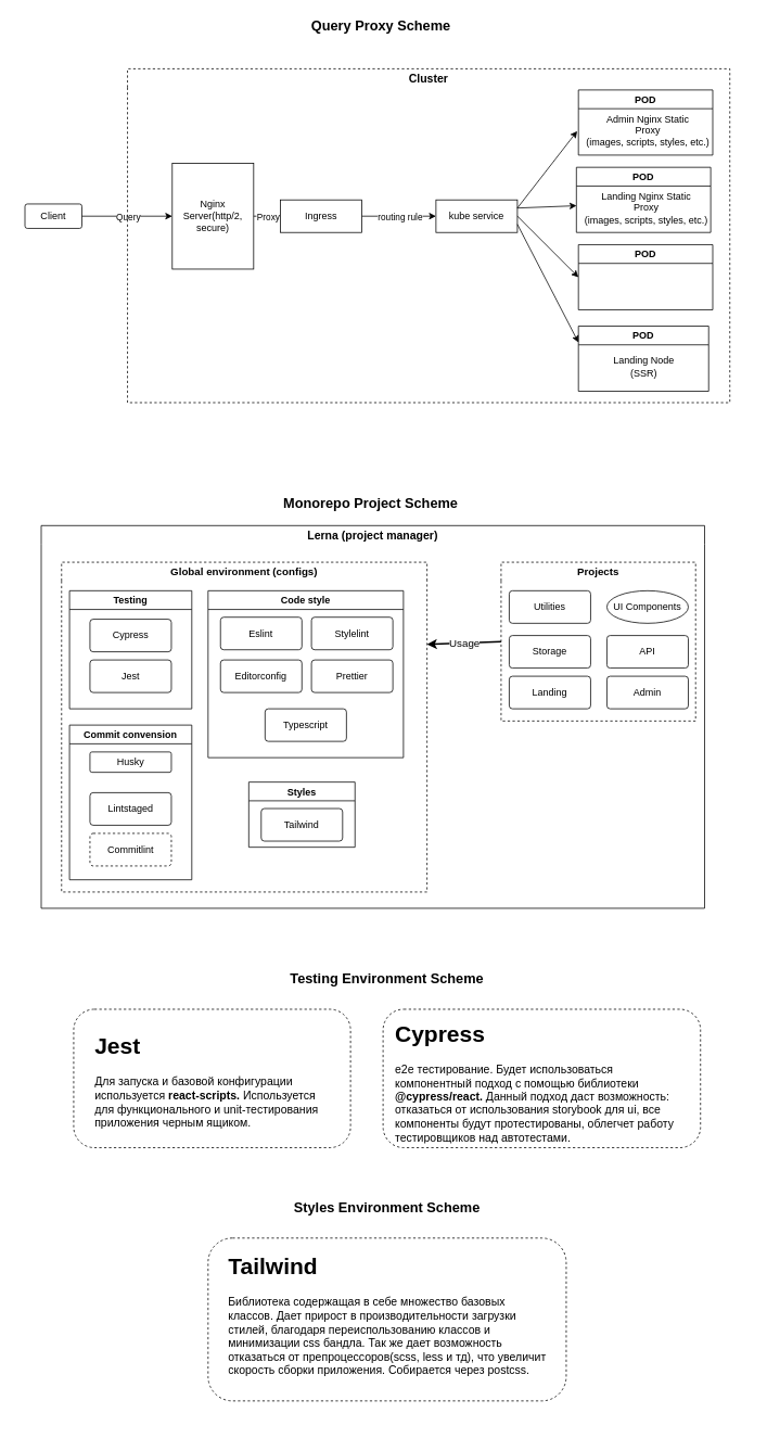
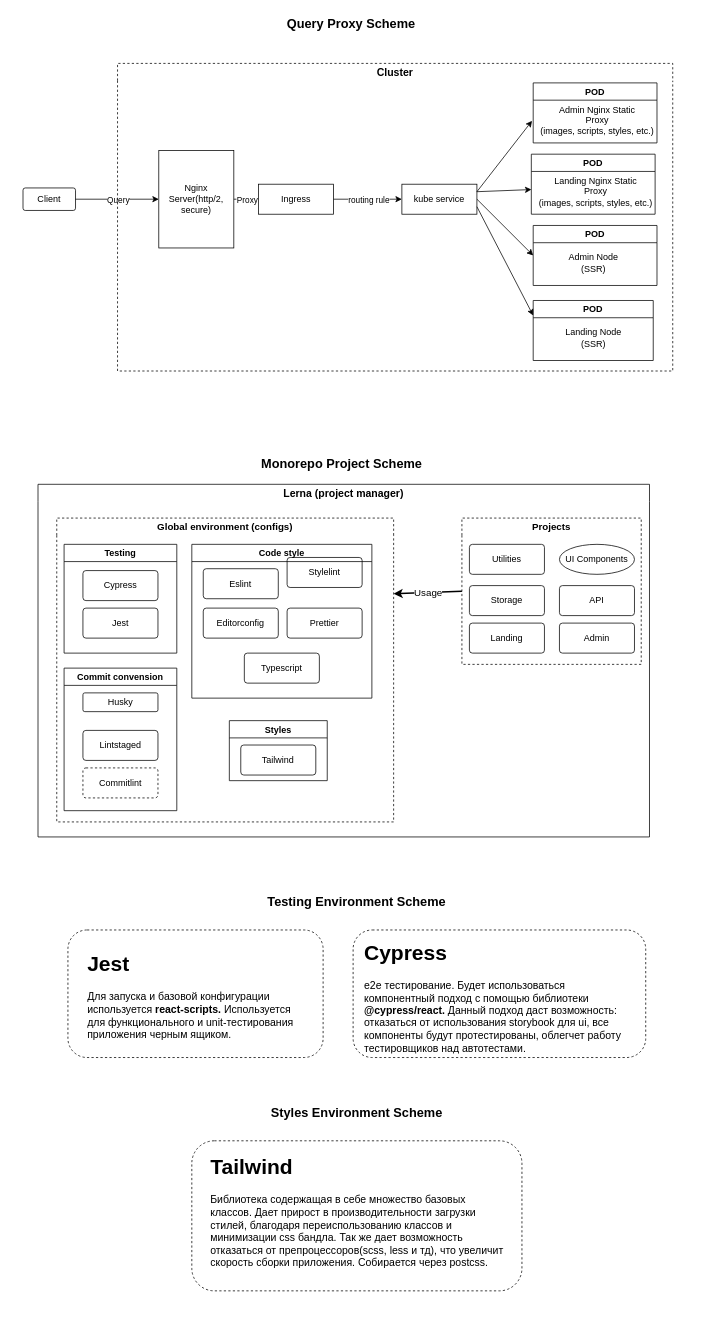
  <mxCell id="0" />
  <mxCell id="1" parent="0" />
  <mxCell id="2" value="Client" style="rounded=1;arcSize=10;whiteSpace=wrap;html=1;align=center;" vertex="1" parent="1"><mxGeometry x="30" y="250" width="70" height="30" as="geometry" /></mxCell>
  <mxCell id="3" value="Nginx&lt;br&gt;Server(http/2, secure)" style="whiteSpace=wrap;html=1;align=center;" vertex="1" parent="1"><mxGeometry x="211" y="200" width="100" height="130" as="geometry" /></mxCell>
  <mxCell id="4" value="" style="endArrow=classic;html=1;entryX=0;entryY=0.5;entryDx=0;entryDy=0;exitX=1;exitY=0.5;exitDx=0;exitDy=0;" edge="1" parent="1" source="2" target="3"><mxGeometry relative="1" as="geometry"><mxPoint x="100" y="320" as="sourcePoint" /><mxPoint x="130" y="340" as="targetPoint" /></mxGeometry></mxCell>
  <mxCell id="5" value="Query" style="edgeLabel;resizable=0;html=1;align=center;verticalAlign=middle;" connectable="0" vertex="1" parent="4"><mxGeometry relative="1" as="geometry" /></mxCell>
  <mxCell id="6" value="" style="endArrow=classic;html=1;entryX=0;entryY=0.5;entryDx=0;entryDy=0;exitX=1;exitY=0.5;exitDx=0;exitDy=0;" edge="1" parent="1" source="3" target="8"><mxGeometry relative="1" as="geometry"><mxPoint x="310" y="320" as="sourcePoint" /><mxPoint x="300" y="320" as="targetPoint" /></mxGeometry></mxCell>
  <mxCell id="7" value="Proxy" style="edgeLabel;resizable=0;html=1;align=center;verticalAlign=middle;" connectable="0" vertex="1" parent="6"><mxGeometry relative="1" as="geometry" /></mxCell>
  <mxCell id="8" value="Ingress" style="whiteSpace=wrap;html=1;align=center;" vertex="1" parent="1"><mxGeometry x="344" y="245" width="100" height="40" as="geometry" /></mxCell>
  <mxCell id="9" value="" style="endArrow=classic;html=1;entryX=0;entryY=0.5;entryDx=0;entryDy=0;exitX=1;exitY=0.5;exitDx=0;exitDy=0;" edge="1" parent="1" source="8" target="11"><mxGeometry relative="1" as="geometry"><mxPoint x="444" y="265" as="sourcePoint" /><mxPoint x="534" y="265" as="targetPoint" /><Array as="points" /></mxGeometry></mxCell>
  <mxCell id="10" value="routing rule" style="edgeLabel;resizable=0;html=1;align=center;verticalAlign=middle;" connectable="0" vertex="1" parent="9"><mxGeometry relative="1" as="geometry" /></mxCell>
  <mxCell id="11" value="kube service" style="whiteSpace=wrap;html=1;align=center;" vertex="1" parent="1"><mxGeometry x="535" y="245" width="100" height="40" as="geometry" /></mxCell>
  <mxCell id="12" value="POD" style="swimlane;" vertex="1" parent="1"><mxGeometry x="710" y="110" width="165" height="80" as="geometry" /></mxCell>
  <mxCell id="13" value="POD" style="swimlane;" vertex="1" parent="1"><mxGeometry x="710" y="300" width="165" height="80" as="geometry" /></mxCell>
+ <mxCell id="14" value="Admin Node&lt;br&gt;(SSR)" style="text;html=1;align=center;verticalAlign=middle;resizable=0;points=[];autosize=1;strokeColor=none;fillColor=none;" vertex="1" parent="13"><mxGeometry x="40" y="35" width="80" height="30" as="geometry" /></mxCell>
  <mxCell id="15" value="POD" style="swimlane;" vertex="1" parent="1"><mxGeometry x="710" y="400" width="160" height="80" as="geometry"><mxRectangle x="50" y="380" width="60" height="23" as="alternateBounds" /></mxGeometry></mxCell>
  <mxCell id="16" value="Landing Node&lt;br&gt;(SSR)" style="text;html=1;align=center;verticalAlign=middle;resizable=0;points=[];autosize=1;strokeColor=none;fillColor=none;" vertex="1" parent="15"><mxGeometry x="35" y="35" width="90" height="30" as="geometry" /></mxCell>
  <mxCell id="17" value="" style="endArrow=classic;html=1;exitX=1;exitY=0.25;exitDx=0;exitDy=0;entryX=-0.009;entryY=0.51;entryDx=0;entryDy=0;entryPerimeter=0;" edge="1" parent="1" source="11" target="18"><mxGeometry width="50" height="50" relative="1" as="geometry"><mxPoint x="610" y="210" as="sourcePoint" /><mxPoint x="650" y="130" as="targetPoint" /></mxGeometry></mxCell>
  <mxCell id="18" value="Admin Nginx&amp;nbsp;Static&lt;br&gt;Proxy&lt;br&gt;(images, scripts, styles, etc.)" style="text;html=1;align=center;verticalAlign=middle;resizable=0;points=[];autosize=1;strokeColor=none;fillColor=none;" vertex="1" parent="1"><mxGeometry x="710" y="135" width="170" height="50" as="geometry" /></mxCell>
  <mxCell id="19" value="" style="endArrow=classic;html=1;exitX=1;exitY=0.5;exitDx=0;exitDy=0;entryX=0;entryY=0.5;entryDx=0;entryDy=0;" edge="1" parent="1" source="11" target="13"><mxGeometry width="50" height="50" relative="1" as="geometry"><mxPoint x="580" y="360" as="sourcePoint" /><mxPoint x="680" y="240" as="targetPoint" /></mxGeometry></mxCell>
  <mxCell id="20" value="" style="endArrow=classic;html=1;exitX=1;exitY=0.75;exitDx=0;exitDy=0;entryX=0;entryY=0.25;entryDx=0;entryDy=0;" edge="1" parent="1" source="11" target="15"><mxGeometry width="50" height="50" relative="1" as="geometry"><mxPoint x="570" y="430" as="sourcePoint" /><mxPoint x="690" y="320" as="targetPoint" /></mxGeometry></mxCell>
  <mxCell id="21" value="POD" style="swimlane;" vertex="1" parent="1"><mxGeometry x="707.5" y="205" width="165" height="80" as="geometry" /></mxCell>
  <mxCell id="22" value="Landing Nginx&amp;nbsp;Static&lt;br&gt;Proxy&lt;br&gt;(images, scripts, styles, etc.)" style="text;html=1;align=center;verticalAlign=middle;resizable=0;points=[];autosize=1;strokeColor=none;fillColor=none;" vertex="1" parent="1"><mxGeometry x="707.5" y="230" width="170" height="50" as="geometry" /></mxCell>
  <mxCell id="23" value="" style="endArrow=classic;html=1;exitX=1;exitY=0.25;exitDx=0;exitDy=0;entryX=0.001;entryY=0.443;entryDx=0;entryDy=0;entryPerimeter=0;" edge="1" parent="1" source="11" target="22"><mxGeometry width="50" height="50" relative="1" as="geometry"><mxPoint x="550" y="190" as="sourcePoint" /><mxPoint x="670" y="190" as="targetPoint" /></mxGeometry></mxCell>
  <mxCell id="24" value="Query Proxy Scheme " style="swimlane;swimlaneLine=0;glass=0;sketch=0;shadow=0;startSize=20;fillColor=none;swimlaneFillColor=none;fontSize=17;strokeColor=none;" vertex="1" parent="1"><mxGeometry x="20" width="900" height="490" as="geometry" y="20"><mxRectangle x="-640" y="30" width="70" height="23" as="alternateBounds" /></mxGeometry></mxCell>
  <mxCell id="25" value="Cluster" style="swimlane;shadow=0;glass=0;sketch=0;fillColor=none;strokeColor=default;swimlaneLine=0;startSize=23;fontSize=14;dashed=1;" vertex="1" parent="24"><mxGeometry x="136" y="64" width="740" height="410" as="geometry" /></mxCell>
  <mxCell id="26" value="Monorepo Project Scheme" style="swimlane;shadow=0;glass=0;sketch=0;fontSize=17;strokeColor=none;fillColor=none;" vertex="1" parent="1"><mxGeometry x="20" y="605" width="870" height="525" as="geometry" /></mxCell>
  <mxCell id="27" value="Lerna (project manager)" style="swimlane;shadow=0;glass=0;sketch=0;fontSize=14;strokeColor=default;fillColor=none;swimlaneLine=0;" vertex="1" parent="26"><mxGeometry x="30" y="40" width="815" height="470" as="geometry" /></mxCell>
  <mxCell id="28" value="Global environment (configs)" style="swimlane;shadow=0;glass=0;sketch=0;fontSize=13;strokeColor=default;fillColor=none;dashed=1;swimlaneLine=0;" vertex="1" parent="27"><mxGeometry x="25" y="45" width="449" height="405" as="geometry" /></mxCell>
  <mxCell id="29" value="Testing" style="swimlane;shadow=0;glass=0;sketch=0;fontSize=12;strokeColor=default;fillColor=none;" vertex="1" parent="28"><mxGeometry x="9.75" y="35" width="150.25" height="145" as="geometry" /></mxCell>
  <mxCell id="30" value="Cypress" style="rounded=1;arcSize=10;whiteSpace=wrap;html=1;align=center;shadow=0;glass=0;sketch=0;fontSize=12;strokeColor=default;fillColor=none;" vertex="1" parent="29"><mxGeometry x="25.13" y="35" width="100" height="40" as="geometry" /></mxCell>
  <mxCell id="31" value="Jest" style="rounded=1;arcSize=10;whiteSpace=wrap;html=1;align=center;shadow=0;glass=0;sketch=0;fontSize=12;strokeColor=default;fillColor=none;" vertex="1" parent="29"><mxGeometry x="25.13" y="85" width="100" height="40" as="geometry" /></mxCell>
  <mxCell id="32" value="Code style" style="swimlane;shadow=0;glass=0;sketch=0;fontSize=12;strokeColor=default;fillColor=none;" vertex="1" parent="28"><mxGeometry x="180" y="35" width="240" height="205" as="geometry" /></mxCell>
  <mxCell id="33" value="Eslint" style="rounded=1;arcSize=10;whiteSpace=wrap;html=1;align=center;shadow=0;glass=0;sketch=0;fontSize=12;strokeColor=default;fillColor=none;" vertex="1" parent="32"><mxGeometry x="15.25" y="32.5" width="100" height="40" as="geometry" /></mxCell>
- <mxCell id="34" value="Stylelint" style="rounded=1;arcSize=10;whiteSpace=wrap;html=1;align=center;shadow=0;glass=0;sketch=0;fontSize=12;strokeColor=default;fillColor=none;" vertex="1" parent="32"><mxGeometry x="127" y="32.5" width="100" height="40" as="geometry" /></mxCell>
+ <mxCell id="34" value="Stylelint" style="rounded=1;arcSize=10;whiteSpace=wrap;html=1;align=center;shadow=0;glass=0;sketch=0;fontSize=12;strokeColor=default;fillColor=none;" vertex="1" parent="32"><mxGeometry x="127" y="17.5" width="100" height="40" as="geometry" /></mxCell>
  <mxCell id="35" value="Editorconfig" style="rounded=1;arcSize=10;whiteSpace=wrap;html=1;align=center;shadow=0;glass=0;sketch=0;fontSize=12;strokeColor=default;fillColor=none;" vertex="1" parent="32"><mxGeometry x="15.25" y="85" width="100" height="40" as="geometry" /></mxCell>
  <mxCell id="36" value="Typescript" style="rounded=1;arcSize=10;whiteSpace=wrap;html=1;align=center;shadow=0;glass=0;sketch=0;fontSize=12;strokeColor=default;fillColor=none;" vertex="1" parent="32"><mxGeometry x="70" y="145" width="100" height="40" as="geometry" /></mxCell>
  <mxCell id="37" value="Prettier" style="rounded=1;arcSize=10;whiteSpace=wrap;html=1;align=center;shadow=0;glass=0;sketch=0;fontSize=12;strokeColor=default;fillColor=none;" vertex="1" parent="32"><mxGeometry x="127" y="85" width="100" height="40" as="geometry" /></mxCell>
  <mxCell id="38" value="Commit convension" style="swimlane;shadow=0;glass=0;sketch=0;fontSize=12;strokeColor=default;fillColor=none;" vertex="1" parent="28"><mxGeometry x="9.75" y="200" width="150.25" height="190" as="geometry" /></mxCell>
  <mxCell id="39" value="Lintstaged" style="rounded=1;arcSize=10;whiteSpace=wrap;html=1;align=center;shadow=0;glass=0;sketch=0;fontSize=12;strokeColor=default;fillColor=none;" vertex="1" parent="38"><mxGeometry x="25.13" y="83" width="100" height="40" as="geometry" /></mxCell>
  <mxCell id="40" value="Commitlint" style="rounded=1;arcSize=10;whiteSpace=wrap;html=1;align=center;shadow=0;glass=0;sketch=0;fontSize=12;strokeColor=default;fillColor=none;dashed=1;" vertex="1" parent="38"><mxGeometry x="25.13" y="133" width="100" height="40" as="geometry" /></mxCell>
  <mxCell id="41" value="Husky" style="rounded=1;arcSize=10;whiteSpace=wrap;html=1;align=center;shadow=0;glass=0;sketch=0;fontSize=12;strokeColor=default;fillColor=none;" vertex="1" parent="38"><mxGeometry x="25.13" y="33" width="100" height="25" as="geometry" /></mxCell>
  <mxCell id="42" value="Styles" style="swimlane;shadow=0;glass=0;sketch=0;fontSize=12;strokeColor=default;fillColor=none;" vertex="1" parent="28"><mxGeometry x="230" y="270" width="130.5" height="80" as="geometry" /></mxCell>
  <mxCell id="43" value="Tailwind" style="rounded=1;arcSize=10;whiteSpace=wrap;html=1;align=center;shadow=0;glass=0;sketch=0;fontSize=12;strokeColor=default;fillColor=none;" vertex="1" parent="42"><mxGeometry x="15.25" y="32.5" width="100" height="40" as="geometry" /></mxCell>
  <mxCell id="44" value="Projects" style="swimlane;shadow=0;glass=0;sketch=0;fontSize=13;strokeColor=default;fillColor=none;swimlaneLine=0;dashed=1;" vertex="1" parent="27"><mxGeometry x="565" y="45" width="239" height="195" as="geometry" /></mxCell>
  <mxCell id="45" value="Utilities" style="rounded=1;arcSize=10;whiteSpace=wrap;html=1;align=center;shadow=0;glass=0;sketch=0;fontSize=12;strokeColor=default;fillColor=none;" vertex="1" parent="44"><mxGeometry x="10" y="35" width="100" height="40" as="geometry" /></mxCell>
  <mxCell id="46" value="UI Components" style="ellipse;arcSize=10;whiteSpace=wrap;html=1;align=center;shadow=0;glass=0;sketch=0;fontSize=12;strokeColor=default;fillColor=none;" vertex="1" parent="44"><mxGeometry x="130" y="35" width="100" height="40" as="geometry" /></mxCell>
  <mxCell id="47" value="Storage" style="rounded=1;arcSize=10;whiteSpace=wrap;html=1;align=center;shadow=0;glass=0;sketch=0;fontSize=12;strokeColor=default;fillColor=none;" vertex="1" parent="44"><mxGeometry x="10" y="90" width="100" height="40" as="geometry" /></mxCell>
  <mxCell id="48" value="Landing" style="rounded=1;arcSize=10;whiteSpace=wrap;html=1;align=center;shadow=0;glass=0;sketch=0;fontSize=12;strokeColor=default;fillColor=none;" vertex="1" parent="44"><mxGeometry x="10" y="140" width="100" height="40" as="geometry" /></mxCell>
  <mxCell id="49" value="API" style="rounded=1;arcSize=10;whiteSpace=wrap;html=1;align=center;shadow=0;glass=0;sketch=0;fontSize=12;strokeColor=default;fillColor=none;" vertex="1" parent="44"><mxGeometry x="130" y="90" width="100" height="40" as="geometry" /></mxCell>
  <mxCell id="50" value="Admin" style="rounded=1;arcSize=10;whiteSpace=wrap;html=1;align=center;shadow=0;glass=0;sketch=0;fontSize=12;strokeColor=default;fillColor=none;" vertex="1" parent="44"><mxGeometry x="130" y="140" width="100" height="40" as="geometry" /></mxCell>
  <mxCell id="51" value="" style="endArrow=classic;html=1;fontSize=14;strokeWidth=2;exitX=0;exitY=0.5;exitDx=0;exitDy=0;" edge="1" parent="27" source="44"><mxGeometry relative="1" as="geometry"><mxPoint x="490" y="345" as="sourcePoint" /><mxPoint x="474" y="146" as="targetPoint" /></mxGeometry></mxCell>
  <mxCell id="52" value="&lt;font style=&quot;font-size: 13px&quot;&gt;Usage&lt;/font&gt;" style="edgeLabel;resizable=0;html=1;align=center;verticalAlign=middle;" connectable="0" vertex="1" parent="51"><mxGeometry relative="1" as="geometry" /></mxCell>
  <mxCell id="53" value="Testing Environment Scheme" style="swimlane;shadow=0;glass=0;dashed=1;sketch=0;fontSize=17;strokeColor=none;fillColor=none;" vertex="1" parent="1"><mxGeometry x="60" y="1189" width="830" height="241" as="geometry" /></mxCell>
  <mxCell id="54" value="&lt;h1&gt;Jest&lt;/h1&gt;&lt;p&gt;Для запуска и базовой конфигурации используется &lt;b&gt;react-scripts. &lt;/b&gt;Используется для функционального и unit-тестирования приложения черным ящиком.&lt;/p&gt;" style="text;html=1;strokeColor=none;fillColor=none;spacing=5;spacingTop=-20;whiteSpace=wrap;overflow=hidden;rounded=0;shadow=0;glass=0;dashed=1;sketch=0;fontSize=14;" vertex="1" parent="53"><mxGeometry x="51.305" y="69.995" width="297.273" height="140.909" as="geometry" /></mxCell>
  <mxCell id="55" value="" style="rounded=1;whiteSpace=wrap;html=1;shadow=0;glass=0;dashed=1;sketch=0;fontSize=14;strokeColor=default;fillColor=none;" vertex="1" parent="53"><mxGeometry x="29.88" y="50" width="340.12" height="170" as="geometry" /></mxCell>
  <mxCell id="56" value="" style="rounded=1;whiteSpace=wrap;html=1;shadow=0;glass=0;dashed=1;sketch=0;fontSize=14;strokeColor=default;fillColor=none;" vertex="1" parent="53"><mxGeometry x="410" y="50" width="390" height="170" as="geometry" /></mxCell>
  <mxCell id="57" value="&lt;h1&gt;Cypress&lt;/h1&gt;&lt;p&gt;e2e тестирование. Будет использоваться компонентный подход с помощью библиотеки &lt;b&gt;@cypress/react. &lt;/b&gt;Данный подход даст возможность: отказаться от использования storybook для ui, все компоненты будут протестированы, облегчет работу тестировщиков над автотестами.&lt;/p&gt;" style="text;html=1;strokeColor=none;fillColor=none;spacing=5;spacingTop=-20;whiteSpace=wrap;overflow=hidden;rounded=0;shadow=0;glass=0;dashed=1;sketch=0;fontSize=14;" vertex="1" parent="53"><mxGeometry x="420" y="55" width="370" height="160" as="geometry" /></mxCell>
  <mxCell id="58" value="Styles Environment Scheme" style="swimlane;shadow=0;glass=0;dashed=1;sketch=0;fontSize=17;strokeColor=none;fillColor=none;" vertex="1" parent="1"><mxGeometry x="190" y="1470" width="570" height="290" as="geometry" /></mxCell>
  <mxCell id="59" value="" style="rounded=1;whiteSpace=wrap;html=1;shadow=0;glass=0;dashed=1;sketch=0;fontSize=17;strokeColor=default;fillColor=none;" vertex="1" parent="58"><mxGeometry x="65" y="50" width="440" height="200" as="geometry" /></mxCell>
  <mxCell id="60" value="&lt;h1 style=&quot;font-size: 28px&quot;&gt;Tailwind&lt;/h1&gt;&lt;p style=&quot;font-size: 14px&quot;&gt;Библиотека содержащая в себе множество базовых классов. Дает прирост в производительности загрузки стилей, благодаря переиспользованию классов и минимизации css бандла. Так же дает возможность отказаться от препроцессоров(scss, less и тд), что увеличит скорость сборки приложения. Собирается через postcss.&lt;/p&gt;" style="text;html=1;strokeColor=none;fillColor=none;spacing=5;spacingTop=-20;whiteSpace=wrap;overflow=hidden;rounded=0;shadow=0;glass=0;dashed=1;sketch=0;fontSize=17;" vertex="1" parent="58"><mxGeometry x="85" y="60" width="400" height="180" as="geometry" /></mxCell>
